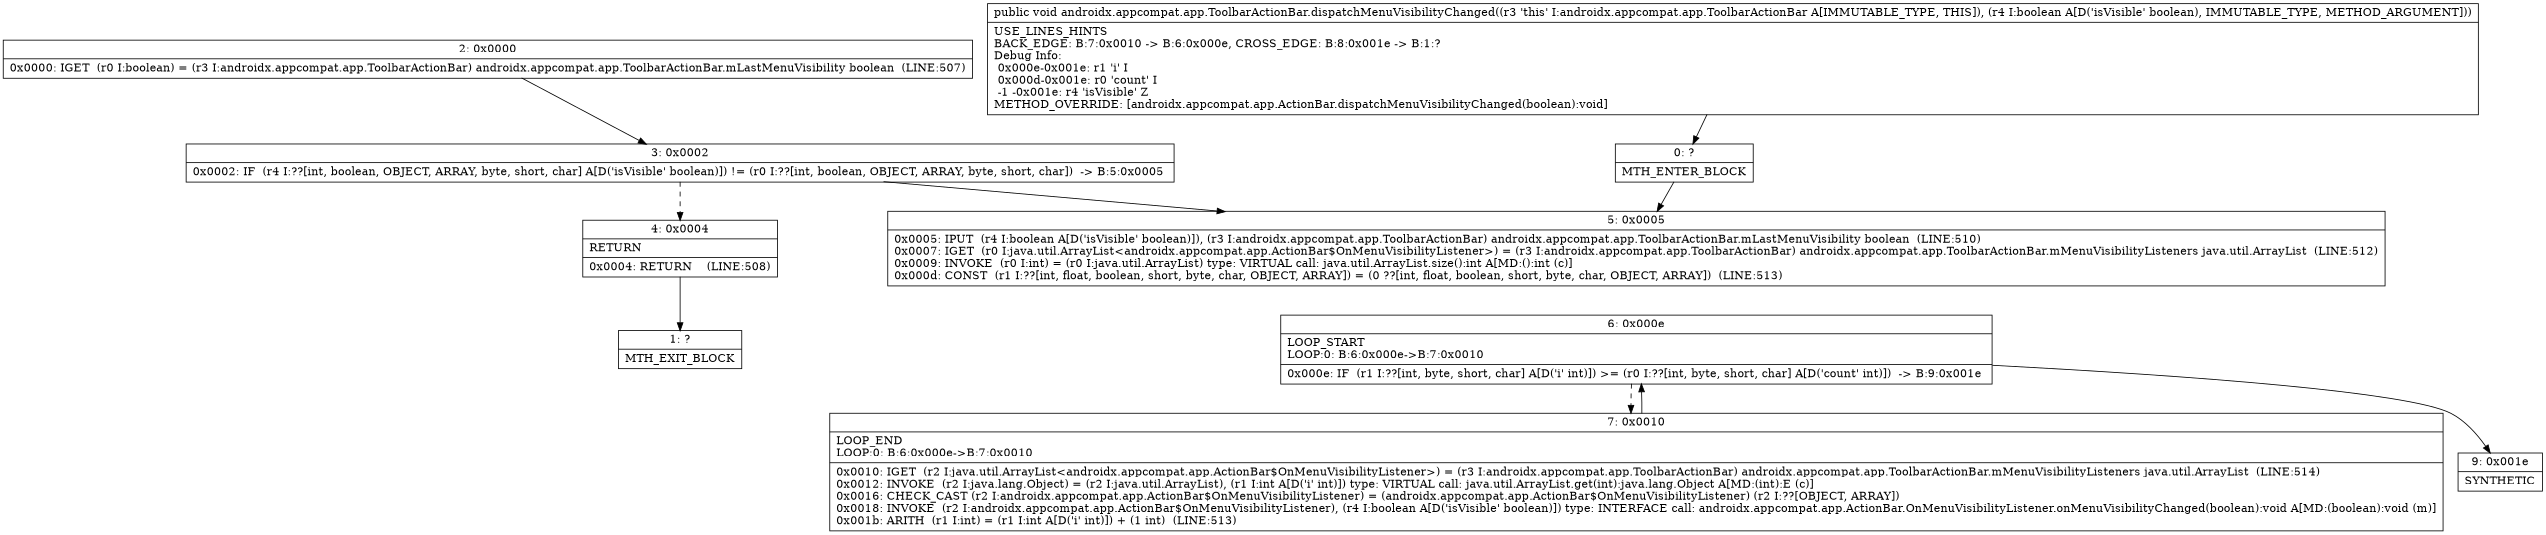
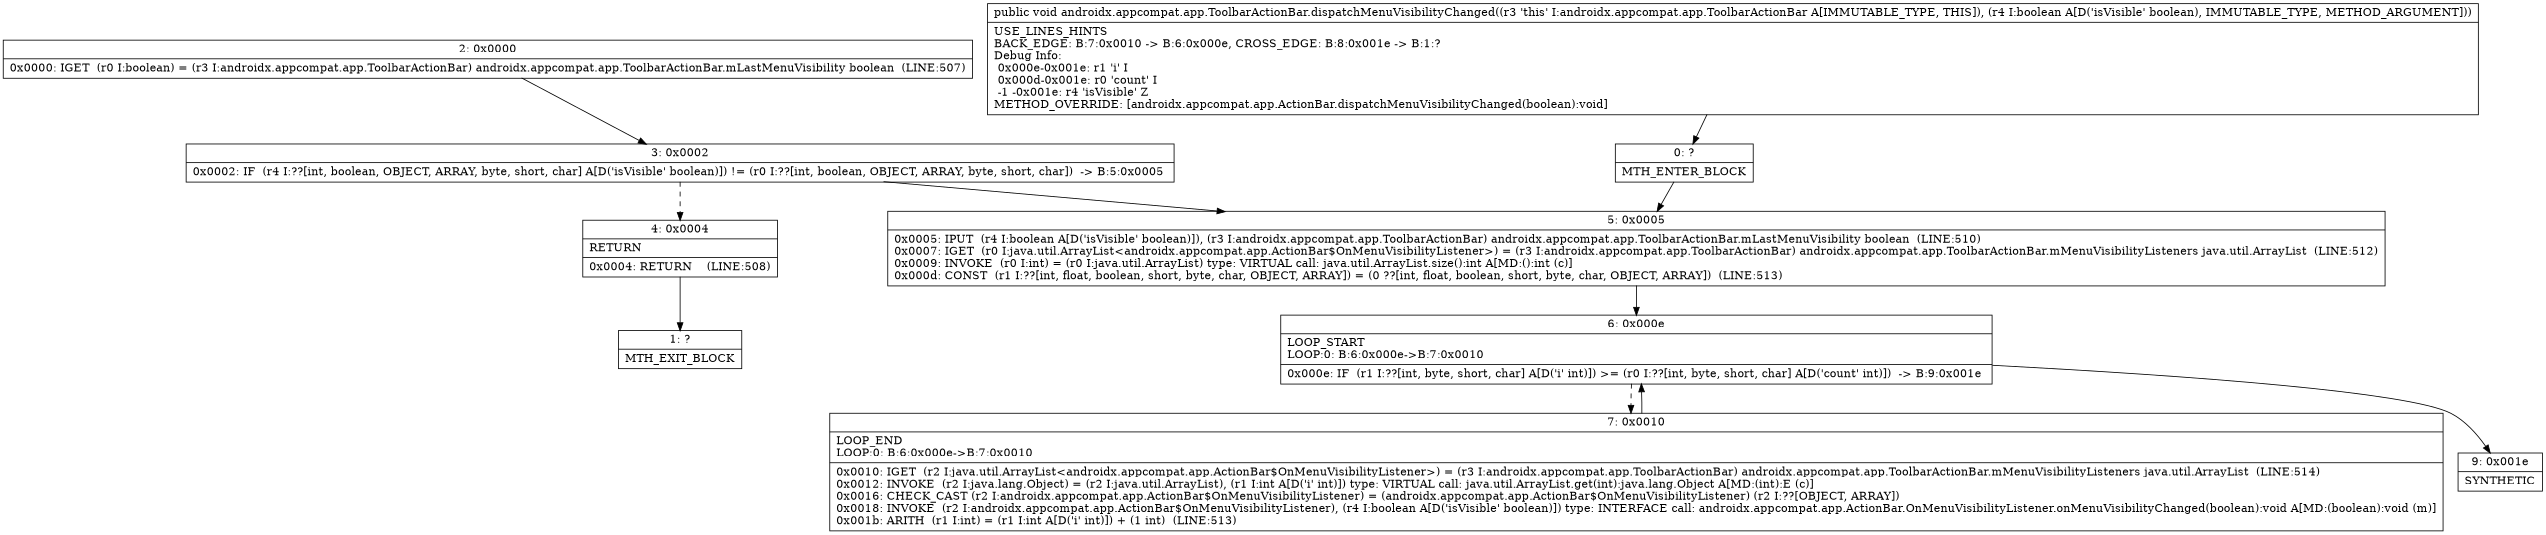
  digraph {
    node [shape=record]
    n1 [label="{0\:\ ?|MTH_ENTER_BLOCK\l}"]
    n2 [label="{5\:\ 0x0005|0x0005: IPUT  (r4 I:boolean A[D('isVisible' boolean)]), (r3 I:androidx.appcompat.app.ToolbarActionBar) androidx.appcompat.app.ToolbarActionBar.mLastMenuVisibility boolean  (LINE:510)\l0x0007: IGET  (r0 I:java.util.ArrayList\<androidx.appcompat.app.ActionBar$OnMenuVisibilityListener\>) = (r3 I:androidx.appcompat.app.ToolbarActionBar) androidx.appcompat.app.ToolbarActionBar.mMenuVisibilityListeners java.util.ArrayList  (LINE:512)\l0x0009: INVOKE  (r0 I:int) = (r0 I:java.util.ArrayList) type: VIRTUAL call: java.util.ArrayList.size():int A[MD:():int (c)]\l0x000d: CONST  (r1 I:??[int, float, boolean, short, byte, char, OBJECT, ARRAY]) = (0 ??[int, float, boolean, short, byte, char, OBJECT, ARRAY])  (LINE:513)\l}"]
    n3 [label="{2\:\ 0x0000|0x0000: IGET  (r0 I:boolean) = (r3 I:androidx.appcompat.app.ToolbarActionBar) androidx.appcompat.app.ToolbarActionBar.mLastMenuVisibility boolean  (LINE:507)\l}"]
    n4 [label="{3\:\ 0x0002|0x0002: IF  (r4 I:??[int, boolean, OBJECT, ARRAY, byte, short, char] A[D('isVisible' boolean)]) != (r0 I:??[int, boolean, OBJECT, ARRAY, byte, short, char])  \-\> B:5:0x0005 \l}"]
    n5 [label="{4\:\ 0x0004|RETURN\l|0x0004: RETURN    (LINE:508)\l}"]
    n6 [label="{1\:\ ?|MTH_EXIT_BLOCK\l}"]
    n7 [label="{6\:\ 0x000e|LOOP_START\lLOOP:0: B:6:0x000e\-\>B:7:0x0010\l|0x000e: IF  (r1 I:??[int, byte, short, char] A[D('i' int)]) \>= (r0 I:??[int, byte, short, char] A[D('count' int)])  \-\> B:9:0x001e \l}"]
    n8 [label="{7\:\ 0x0010|LOOP_END\lLOOP:0: B:6:0x000e\-\>B:7:0x0010\l|0x0010: IGET  (r2 I:java.util.ArrayList\<androidx.appcompat.app.ActionBar$OnMenuVisibilityListener\>) = (r3 I:androidx.appcompat.app.ToolbarActionBar) androidx.appcompat.app.ToolbarActionBar.mMenuVisibilityListeners java.util.ArrayList  (LINE:514)\l0x0012: INVOKE  (r2 I:java.lang.Object) = (r2 I:java.util.ArrayList), (r1 I:int A[D('i' int)]) type: VIRTUAL call: java.util.ArrayList.get(int):java.lang.Object A[MD:(int):E (c)]\l0x0016: CHECK_CAST (r2 I:androidx.appcompat.app.ActionBar$OnMenuVisibilityListener) = (androidx.appcompat.app.ActionBar$OnMenuVisibilityListener) (r2 I:??[OBJECT, ARRAY]) \l0x0018: INVOKE  (r2 I:androidx.appcompat.app.ActionBar$OnMenuVisibilityListener), (r4 I:boolean A[D('isVisible' boolean)]) type: INTERFACE call: androidx.appcompat.app.ActionBar.OnMenuVisibilityListener.onMenuVisibilityChanged(boolean):void A[MD:(boolean):void (m)]\l0x001b: ARITH  (r1 I:int) = (r1 I:int A[D('i' int)]) + (1 int)  (LINE:513)\l}"]
    n9 [label="{9\:\ 0x001e|SYNTHETIC\l}"]
    n10 [label="{public void androidx.appcompat.app.ToolbarActionBar.dispatchMenuVisibilityChanged((r3 'this' I:androidx.appcompat.app.ToolbarActionBar A[IMMUTABLE_TYPE, THIS]), (r4 I:boolean A[D('isVisible' boolean), IMMUTABLE_TYPE, METHOD_ARGUMENT]))  | USE_LINES_HINTS\lBACK_EDGE: B:7:0x0010 \-\> B:6:0x000e, CROSS_EDGE: B:8:0x001e \-\> B:1:?\lDebug Info:\l  0x000e\-0x001e: r1 'i' I\l  0x000d\-0x001e: r0 'count' I\l  \-1 \-0x001e: r4 'isVisible' Z\lMETHOD_OVERRIDE: [androidx.appcompat.app.ActionBar.dispatchMenuVisibilityChanged(boolean):void]\l}"]
    n1 -> n2
+   n2 -> n7
    n3 -> n4
    n4 -> n2
    n4 -> n5 [style=dashed]
    n5 -> n6
    n7 -> n8 [style=dashed]
    n7 -> n9
    n8 -> n7
    n10 -> n1
  }
